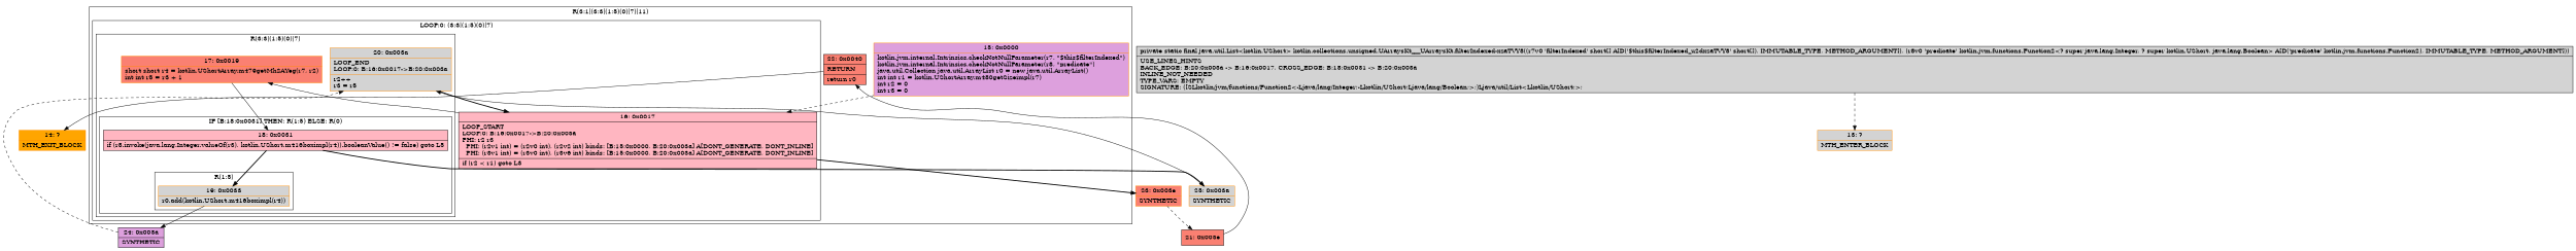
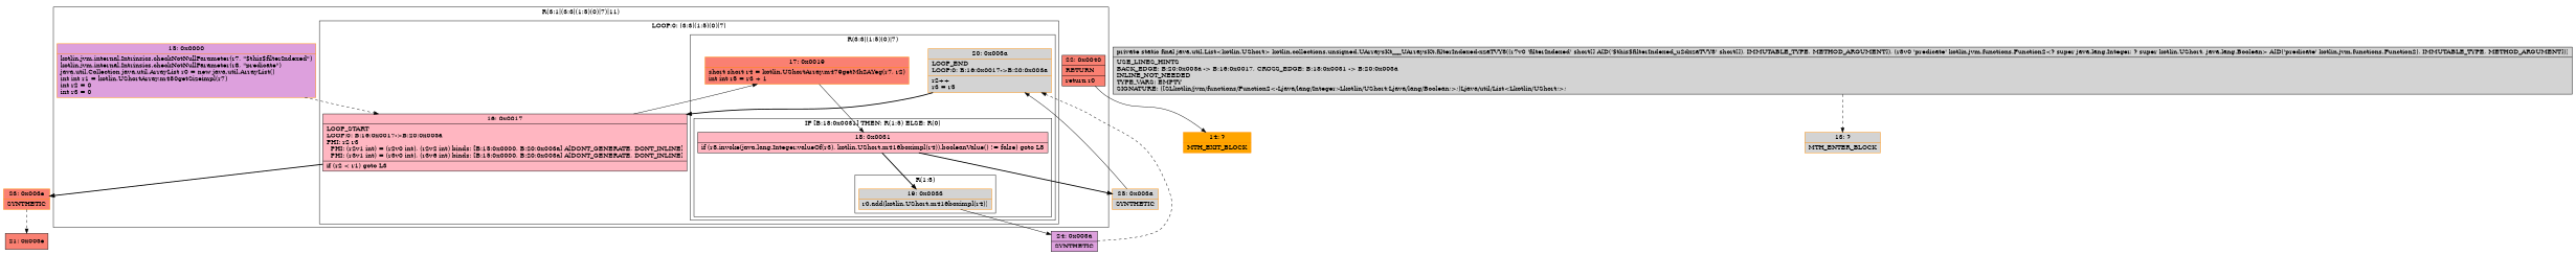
  digraph {
    node [color=darkorange fillcolor=lightgrey shape=record style=filled]
    edge [style=solid]
    n1 [label="{19\:\ 0x0033|r0.add(kotlin.UShort.m416boximpl(r4))\l}"]
    n2 [color=black fillcolor=lightpink label="{18\:\ 0x0031|if (r8.invoke(java.lang.Integer.valueOf(r3), kotlin.UShort.m416boximpl(r4)).booleanValue() != false) goto L5\l}"]
    n3 [fillcolor=salmon label="{17\:\ 0x0019|short short r4 = kotlin.UShortArray.m479getMh2AYeg(r7, r2)\lint int r5 = r3 + 1\l}"]
    n4 [label="{20\:\ 0x003a|LOOP_END\lLOOP:0: B:16:0x0017\-\>B:20:0x003a\l|r2++\lr3 = r5\l}"]
    n5 [color=black fillcolor=lightpink label="{16\:\ 0x0017|LOOP_START\lLOOP:0: B:16:0x0017\-\>B:20:0x003a\lPHI: r2 r3 \l  PHI: (r2v1 int) = (r2v0 int), (r2v2 int) binds: [B:15:0x0000, B:20:0x003a] A[DONT_GENERATE, DONT_INLINE]\l  PHI: (r3v1 int) = (r3v0 int), (r3v6 int) binds: [B:15:0x0000, B:20:0x003a] A[DONT_GENERATE, DONT_INLINE]\l|if (r2 \< r1) goto L3\l}"]
    n6 [fillcolor=plum label="{15\:\ 0x0000|kotlin.jvm.internal.Intrinsics.checkNotNullParameter(r7, \"$this$filterIndexed\")\lkotlin.jvm.internal.Intrinsics.checkNotNullParameter(r8, \"predicate\")\ljava.util.Collection java.util.ArrayList r0 = new java.util.ArrayList()\lint int r1 = kotlin.UShortArray.m480getSizeimpl(r7)\lint r2 = 0\lint r3 = 0\l}"]
    n7 [color=black fillcolor=salmon label="{22\:\ 0x0040|RETURN\l|return r0\l}"]
    n8 [color=black fillcolor=plum label="{24\:\ 0x003a|SYNTHETIC\l}"]
    n9 [label="{25\:\ 0x003a|SYNTHETIC\l}"]
    n10 [fillcolor=salmon label="{23\:\ 0x003e|SYNTHETIC\l}"]
    n11 [fillcolor=orange label="{14\:\ ?|MTH_EXIT_BLOCK\l}"]
    n12 [color=black fillcolor=salmon label="{21\:\ 0x003e}"]
    n13 [label="{13\:\ ?|MTH_ENTER_BLOCK\l}"]
    n14 [color=black label="{private static final java.util.List\<kotlin.UShort\> kotlin.collections.unsigned.UArraysKt___UArraysKt.filterIndexed\-xzaTVY8((r7v0 'filterIndexed' short[] A[D('$this$filterIndexed_u2dxzaTVY8' short[]), IMMUTABLE_TYPE, METHOD_ARGUMENT]), (r8v0 'predicate' kotlin.jvm.functions.Function2\<? super java.lang.Integer, ? super kotlin.UShort, java.lang.Boolean\> A[D('predicate' kotlin.jvm.functions.Function2), IMMUTABLE_TYPE, METHOD_ARGUMENT]))  | USE_LINES_HINTS\lBACK_EDGE: B:20:0x003a \-\> B:16:0x0017, CROSS_EDGE: B:18:0x0031 \-\> B:20:0x003a\lINLINE_NOT_NEEDED\lTYPE_VARS: EMPTY\lSIGNATURE: ([SLkotlin\/jvm\/functions\/Function2\<\-Ljava\/lang\/Integer;\-Lkotlin\/UShort;Ljava\/lang\/Boolean;\>;)Ljava\/util\/List\<Lkotlin\/UShort;\>;\l}"]
    subgraph cluster_1 {
      label="R(3:1|(3:3|(1:5)(0)|7)|11)"
      n6
      n7
      subgraph cluster_2 {
        label="LOOP:0: (3:3|(1:5)(0)|7)"
        n5
        subgraph cluster_3 {
          label="R(3:3|(1:5)(0)|7)"
          n3
          n4
          subgraph cluster_4 {
            label="IF [B:18:0x0031] THEN: R(1:5) ELSE: R(0)"
            n2
            subgraph cluster_5 {
              label="R(1:5)"
              n1
            }
            subgraph cluster_6 {
              label="R(0)"
            }
          }
        }
      }
    }
    n1 -> n8
    n2 -> n1 [style=bold]
    n2 -> n9 [style=bold]
    n3 -> n2
    n4 -> n5 [style=bold]
    n5 -> n3
    n5 -> n10 [style=bold]
    n6 -> n5 [style=dashed]
    n7 -> n11
    n8 -> n4 [style=dashed]
    n9 -> n4
    n10 -> n12 [style=dashed]
-   n12 -> n7
    n14 -> n13 [style=dashed]
  }
